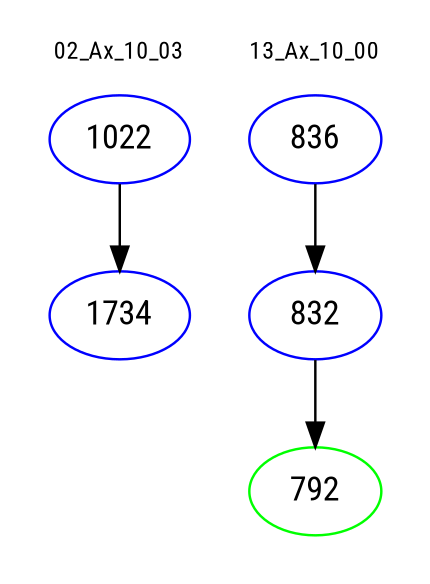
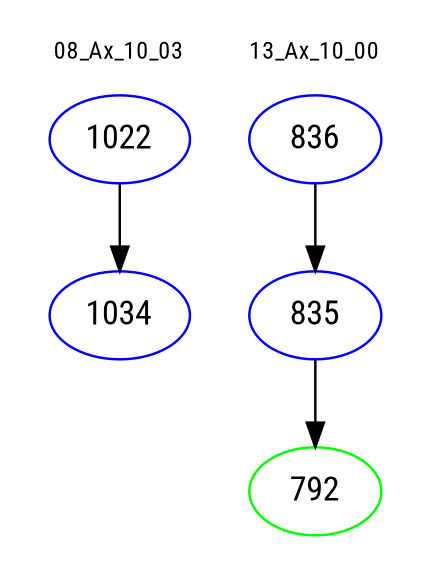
  digraph {
    fontname="Roboto Condensed"
    node [color=blue fontname="Roboto Condensed"]
    edge [color=black fontname="Roboto Condensed"]
    n1 [label=1022]
-   n2 [label=1734]
+   n2 [label=1034]
    n3 [label=836]
-   n4 [label=832]
+   n4 [label=835]
    n5 [color=green label=792]
    subgraph cluster_1 {
      color=white
      fontsize=10
-     label="02_Ax_10_03"
+     label="08_Ax_10_03"
      n1
      n2
    }
    subgraph cluster_2 {
      color=white
      fontsize=10
      label="13_Ax_10_00"
      n3
      n4
      n5
    }
    n1 -> n2
    n3 -> n4
    n4 -> n5
  }
